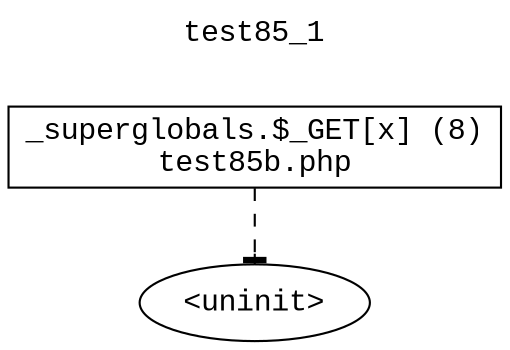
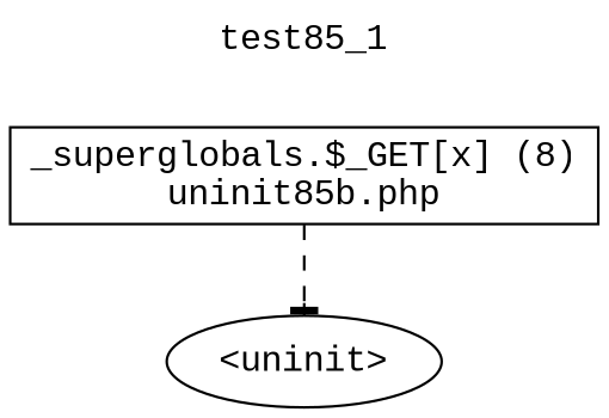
  digraph {
    label=test85_1
    labelloc=t
    fontname="Liberation Mono"
    node [fontname="Liberation Mono"]
-   n1 [label="_superglobals.$_GET[x] (8)\ntest85b.php" shape=box]
+   n1 [label="_superglobals.$_GET[x] (8)\nuninit85b.php" shape=box]
    n2 [label="<uninit>" shape=ellipse]
    n1 -> n2 [style=dashed arrowhead=tee fontname="Liberation Mono"]
  }
